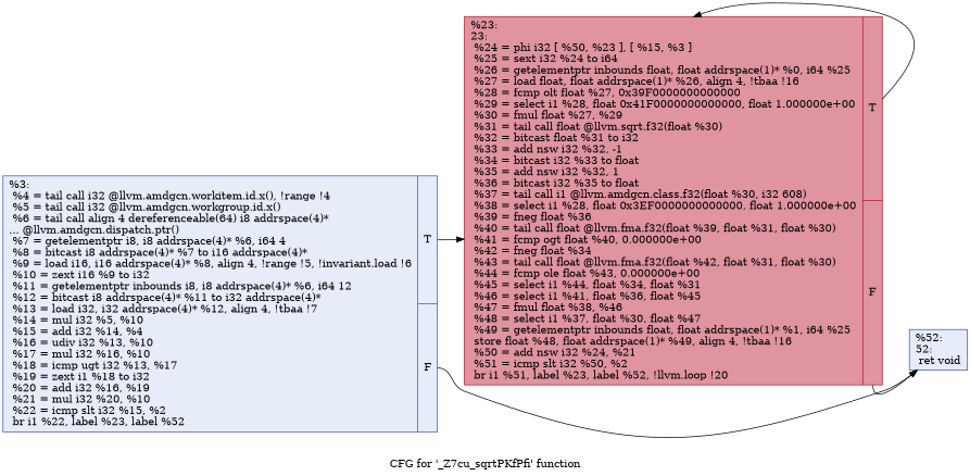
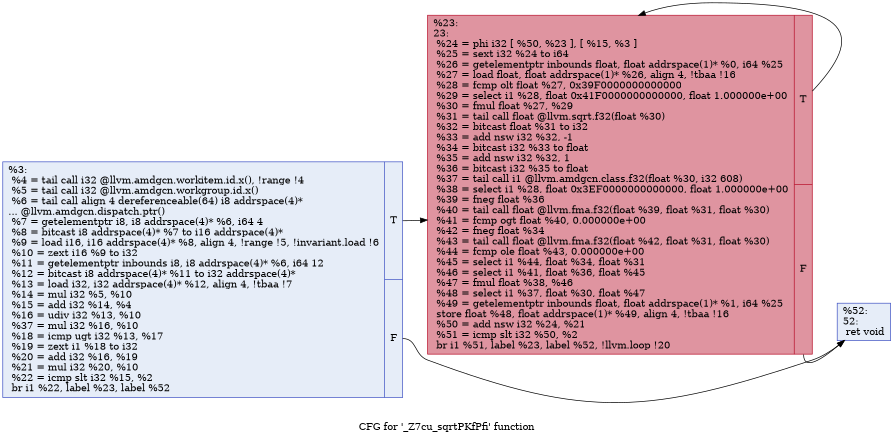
  digraph {
    label="CFG for '_Z7cu_sqrtPKfPfi' function"
    rankdir=LR
    node [color="#3d50c3ff" fillcolor="#c7d7f070" shape=record style=filled]
    edge [tailport=s0]
-   n1 [label="{%3:\l  %4 = tail call i32 @llvm.amdgcn.workitem.id.x(), !range !4\l  %5 = tail call i32 @llvm.amdgcn.workgroup.id.x()\l  %6 = tail call align 4 dereferenceable(64) i8 addrspace(4)*\l... @llvm.amdgcn.dispatch.ptr()\l  %7 = getelementptr i8, i8 addrspace(4)* %6, i64 4\l  %8 = bitcast i8 addrspace(4)* %7 to i16 addrspace(4)*\l  %9 = load i16, i16 addrspace(4)* %8, align 4, !range !5, !invariant.load !6\l  %10 = zext i16 %9 to i32\l  %11 = getelementptr inbounds i8, i8 addrspace(4)* %6, i64 12\l  %12 = bitcast i8 addrspace(4)* %11 to i32 addrspace(4)*\l  %13 = load i32, i32 addrspace(4)* %12, align 4, !tbaa !7\l  %14 = mul i32 %5, %10\l  %15 = add i32 %14, %4\l  %16 = udiv i32 %13, %10\l  %17 = mul i32 %16, %10\l  %18 = icmp ugt i32 %13, %17\l  %19 = zext i1 %18 to i32\l  %20 = add i32 %16, %19\l  %21 = mul i32 %20, %10\l  %22 = icmp slt i32 %15, %2\l  br i1 %22, label %23, label %52\l|{<s0>T|<s1>F}}"]
+   n1 [label="{%3:\l  %4 = tail call i32 @llvm.amdgcn.workitem.id.x(), !range !4\l  %5 = tail call i32 @llvm.amdgcn.workgroup.id.x()\l  %6 = tail call align 4 dereferenceable(64) i8 addrspace(4)*\l... @llvm.amdgcn.dispatch.ptr()\l  %7 = getelementptr i8, i8 addrspace(4)* %6, i64 4\l  %8 = bitcast i8 addrspace(4)* %7 to i16 addrspace(4)*\l  %9 = load i16, i16 addrspace(4)* %8, align 4, !range !5, !invariant.load !6\l  %10 = zext i16 %9 to i32\l  %11 = getelementptr inbounds i8, i8 addrspace(4)* %6, i64 12\l  %12 = bitcast i8 addrspace(4)* %11 to i32 addrspace(4)*\l  %13 = load i32, i32 addrspace(4)* %12, align 4, !tbaa !7\l  %14 = mul i32 %5, %10\l  %15 = add i32 %14, %4\l  %16 = udiv i32 %13, %10\l  %37 = mul i32 %16, %10\l  %18 = icmp ugt i32 %13, %17\l  %19 = zext i1 %18 to i32\l  %20 = add i32 %16, %19\l  %21 = mul i32 %20, %10\l  %22 = icmp slt i32 %15, %2\l  br i1 %22, label %23, label %52\l|{<s0>T|<s1>F}}"]
    n2 [color="#b70d28ff" fillcolor="#b70d2870" label="{%23:\l23:                                               \l  %24 = phi i32 [ %50, %23 ], [ %15, %3 ]\l  %25 = sext i32 %24 to i64\l  %26 = getelementptr inbounds float, float addrspace(1)* %0, i64 %25\l  %27 = load float, float addrspace(1)* %26, align 4, !tbaa !16\l  %28 = fcmp olt float %27, 0x39F0000000000000\l  %29 = select i1 %28, float 0x41F0000000000000, float 1.000000e+00\l  %30 = fmul float %27, %29\l  %31 = tail call float @llvm.sqrt.f32(float %30)\l  %32 = bitcast float %31 to i32\l  %33 = add nsw i32 %32, -1\l  %34 = bitcast i32 %33 to float\l  %35 = add nsw i32 %32, 1\l  %36 = bitcast i32 %35 to float\l  %37 = tail call i1 @llvm.amdgcn.class.f32(float %30, i32 608)\l  %38 = select i1 %28, float 0x3EF0000000000000, float 1.000000e+00\l  %39 = fneg float %36\l  %40 = tail call float @llvm.fma.f32(float %39, float %31, float %30)\l  %41 = fcmp ogt float %40, 0.000000e+00\l  %42 = fneg float %34\l  %43 = tail call float @llvm.fma.f32(float %42, float %31, float %30)\l  %44 = fcmp ole float %43, 0.000000e+00\l  %45 = select i1 %44, float %34, float %31\l  %46 = select i1 %41, float %36, float %45\l  %47 = fmul float %38, %46\l  %48 = select i1 %37, float %30, float %47\l  %49 = getelementptr inbounds float, float addrspace(1)* %1, i64 %25\l  store float %48, float addrspace(1)* %49, align 4, !tbaa !16\l  %50 = add nsw i32 %24, %21\l  %51 = icmp slt i32 %50, %2\l  br i1 %51, label %23, label %52, !llvm.loop !20\l|{<s0>T|<s1>F}}"]
    n3 [label="{%52:\l52:                                               \l  ret void\l}"]
    n1 -> n2
    n1 -> n3 [tailport=s1]
    n2 -> n2
    n2 -> n3 [tailport=s1]
  }
